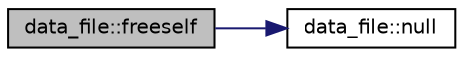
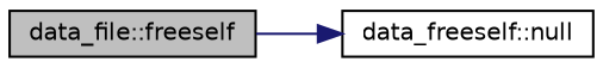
  digraph {
    rankdir=LR
    node [color=black fontname=Helvetica fontsize=10 shape=record style=filled]
    n1 [fillcolor=grey75 fontcolor=black height=0.2 label="data_file::freeself" width=0.4]
-   n2 [fillcolor=white height=0.2 label="data_file::null" width=0.4]
+   n2 [fillcolor=white height=0.2 label="data_freeself::null" width=0.4]
    n1 -> n2 [color=midnightblue fontname=Helvetica fontsize=10 labelfontname=Helvetica labelfontsize=10 style=solid]
  }
